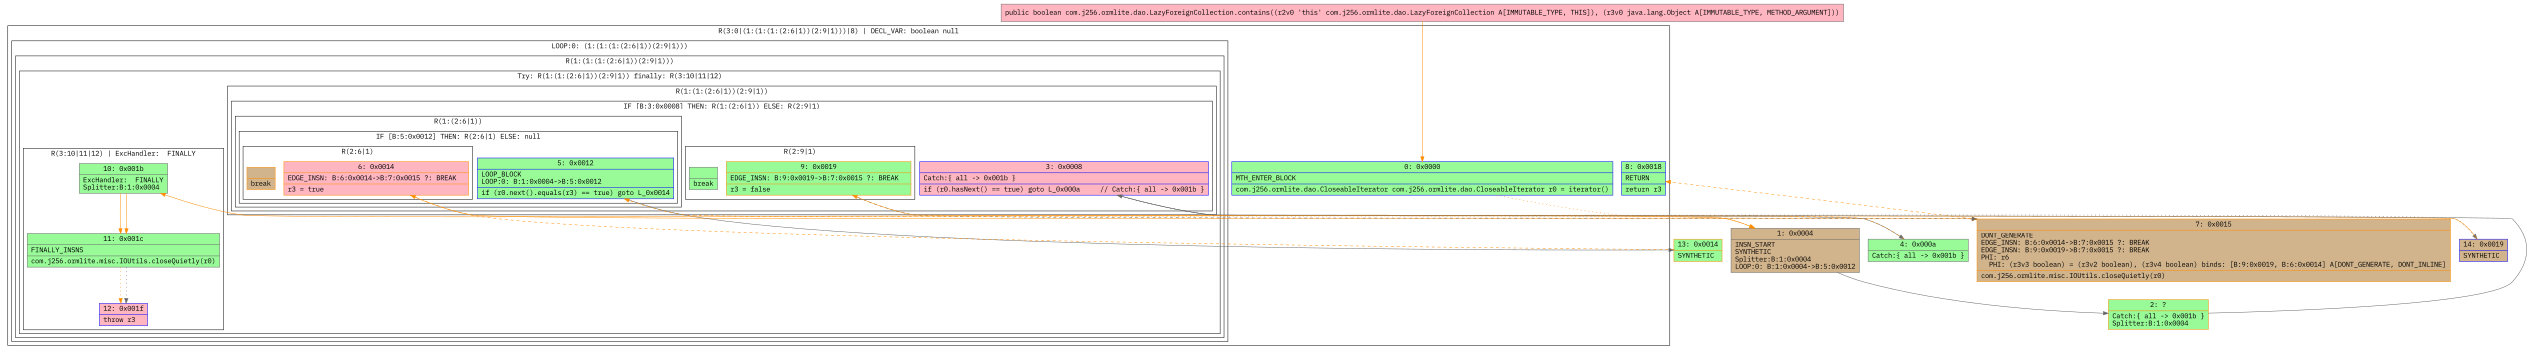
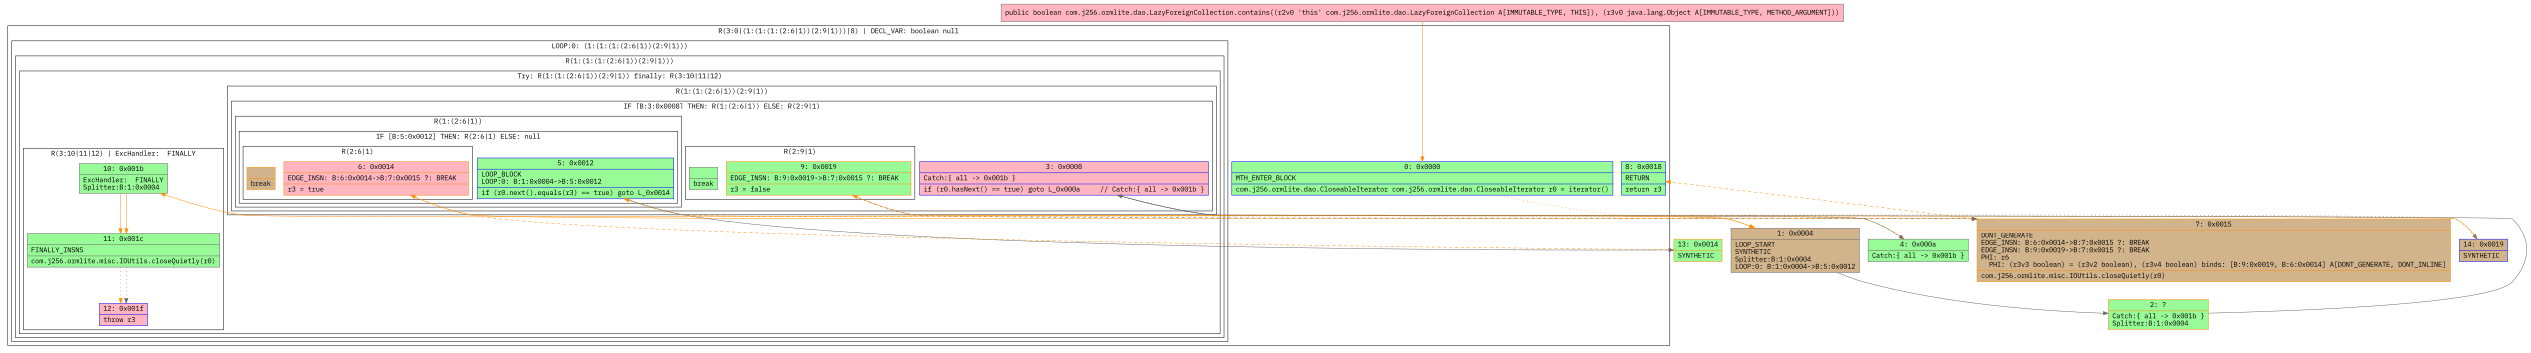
  digraph {
    fontname="IBM Plex Mono"
    node [color=darkorange fillcolor=palegreen fontname="IBM Plex Mono" shape=record style=filled]
    edge [color=darkorange fontname="IBM Plex Mono" style=solid]
    n1 [fillcolor=lightpink label="{6\:\ 0x0014|EDGE_INSN: B:6:0x0014\-\>B:7:0x0015 ?: BREAK  \l|r3 = true\l}"]
    n2 [fillcolor=tan label="{|break\l}"]
    n3 [color=blue label="{5\:\ 0x0012|LOOP_BLOCK\lLOOP:0: B:1:0x0004\-\>B:5:0x0012\l|if (r0.next().equals(r3) == true) goto L_0x0014\l}"]
    n4 [label="{9\:\ 0x0019|EDGE_INSN: B:9:0x0019\-\>B:7:0x0015 ?: BREAK  \l|r3 = false\l}"]
    n5 [color=gray40 label="{|break\l}"]
    n6 [color=blue fillcolor=lightpink label="{3\:\ 0x0008|Catch:\{ all \-\> 0x001b \}\l|if (r0.hasNext() == true) goto L_0x000a     \/\/ Catch:\{ all \-\> 0x001b \}\l}"]
    n7 [color=gray40 label="{10\:\ 0x001b|ExcHandler:  FINALLY\lSplitter:B:1:0x0004\l}"]
    n8 [color=gray40 label="{11\:\ 0x001c|FINALLY_INSNS\l|com.j256.ormlite.misc.IOUtils.closeQuietly(r0)\l}"]
    n9 [color=blue fillcolor=lightpink label="{12\:\ 0x001f|throw r3\l}"]
    n10 [color=blue label="{0\:\ 0x0000|MTH_ENTER_BLOCK\l|com.j256.ormlite.dao.CloseableIterator com.j256.ormlite.dao.CloseableIterator r0 = iterator()\l}"]
    n11 [color=blue label="{8\:\ 0x0018|RETURN\l|return r3\l}"]
    n12 [fillcolor=tan label="{7\:\ 0x0015|DONT_GENERATE\lEDGE_INSN: B:6:0x0014\-\>B:7:0x0015 ?: BREAK  \lEDGE_INSN: B:9:0x0019\-\>B:7:0x0015 ?: BREAK  \lPHI: r6 \l  PHI: (r3v3 boolean) = (r3v2 boolean), (r3v4 boolean) binds: [B:9:0x0019, B:6:0x0014] A[DONT_GENERATE, DONT_INLINE]\l|com.j256.ormlite.misc.IOUtils.closeQuietly(r0)\l}"]
-   n13 [color=gray40 fillcolor=tan label="{1\:\ 0x0004|INSN_START\lSYNTHETIC\lSplitter:B:1:0x0004\lLOOP:0: B:1:0x0004\-\>B:5:0x0012\l}"]
+   n13 [color=gray40 fillcolor=tan label="{1\:\ 0x0004|LOOP_START\lSYNTHETIC\lSplitter:B:1:0x0004\lLOOP:0: B:1:0x0004\-\>B:5:0x0012\l}"]
    n14 [label="{13\:\ 0x0014|SYNTHETIC\l}"]
    n15 [color=gray40 label="{4\:\ 0x000a|Catch:\{ all \-\> 0x001b \}\l}"]
    n16 [color=blue fillcolor=tan label="{14\:\ 0x0019|SYNTHETIC\l}"]
    n17 [label="{2\:\ ?|Catch:\{ all \-\> 0x001b \}\lSplitter:B:1:0x0004\l}"]
    n18 [color=gray40 fillcolor=lightpink label="{public boolean com.j256.ormlite.dao.LazyForeignCollection.contains((r2v0 'this' com.j256.ormlite.dao.LazyForeignCollection A[IMMUTABLE_TYPE, THIS]), (r3v0 java.lang.Object A[IMMUTABLE_TYPE, METHOD_ARGUMENT])) }"]
    subgraph cluster_1 {
      label="R(3:0|(1:(1:(1:(2:6|1))(2:9|1)))|8) | DECL_VAR: boolean null\l"
      n10
      n11
      subgraph cluster_2 {
        label="LOOP:0: (1:(1:(1:(2:6|1))(2:9|1)))"
        subgraph cluster_3 {
          label="R(1:(1:(1:(2:6|1))(2:9|1)))"
          subgraph cluster_4 {
            label="Try: R(1:(1:(2:6|1))(2:9|1)) finally: R(3:10|11|12)"
            subgraph cluster_5 {
              label="R(1:(1:(2:6|1))(2:9|1))"
              subgraph cluster_6 {
                label="IF [B:3:0x0008] THEN: R(1:(2:6|1)) ELSE: R(2:9|1)"
                n6
                subgraph cluster_7 {
                  label="R(1:(2:6|1))"
                  subgraph cluster_8 {
                    label="IF [B:5:0x0012] THEN: R(2:6|1) ELSE: null"
                    n3
                    subgraph cluster_9 {
                      label="R(2:6|1)"
                      n1
                      n2
                    }
                  }
                }
                subgraph cluster_10 {
                  label="R(2:9|1)"
                  n4
                  n5
                }
              }
            }
            subgraph cluster_11 {
              label="R(3:10|11|12) | ExcHandler:  FINALLY\l"
              n7
              n8
              n9
            }
          }
        }
      }
    }
    subgraph cluster_12 {
      label="R(3:10|11|12) | ExcHandler:  FINALLY\l"
    }
    n1 -> n12
    n3 -> n13 [style=dotted]
    n3 -> n14 [color=gray40]
    n4 -> n12 [color=gray40 style=dashed]
    n6 -> n15 [color=gray40]
    n6 -> n16 [color=gray40 style=dotted]
    n7 -> n8
    n7 -> n8
    n8 -> n9 [style=dotted]
    n8 -> n9 [color=gray40 style=dotted]
    n10 -> n13 [style=dotted]
    n12 -> n11 [style=dashed]
    n13 -> n7
    n13 -> n17 [color=gray40]
    n14 -> n1 [style=dashed]
    n15 -> n3 [style=dashed]
    n16 -> n4
    n17 -> n6 [color=gray40]
    n18 -> n10
  }
